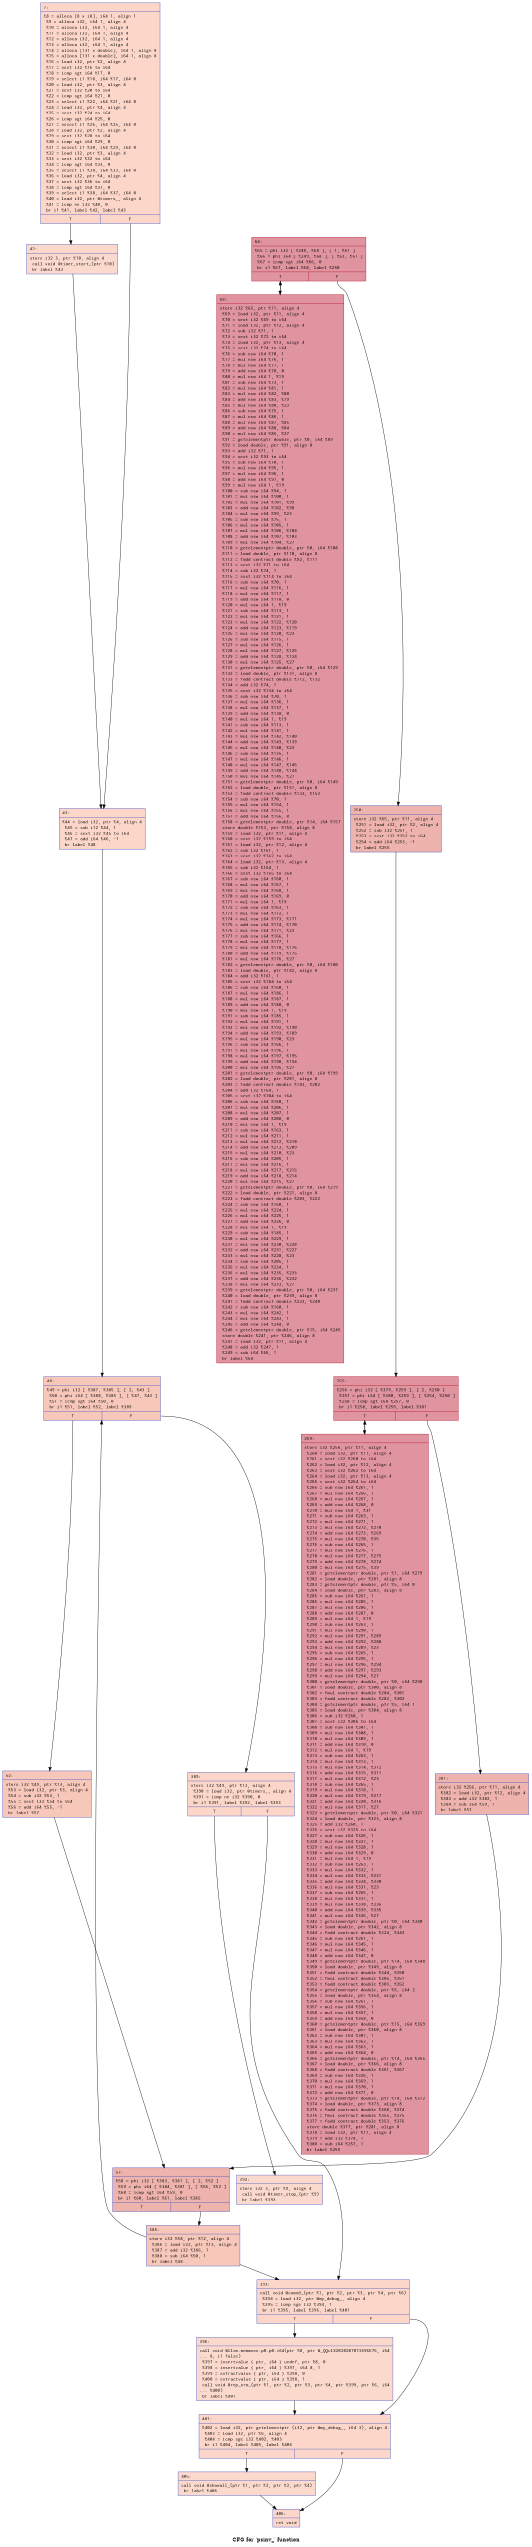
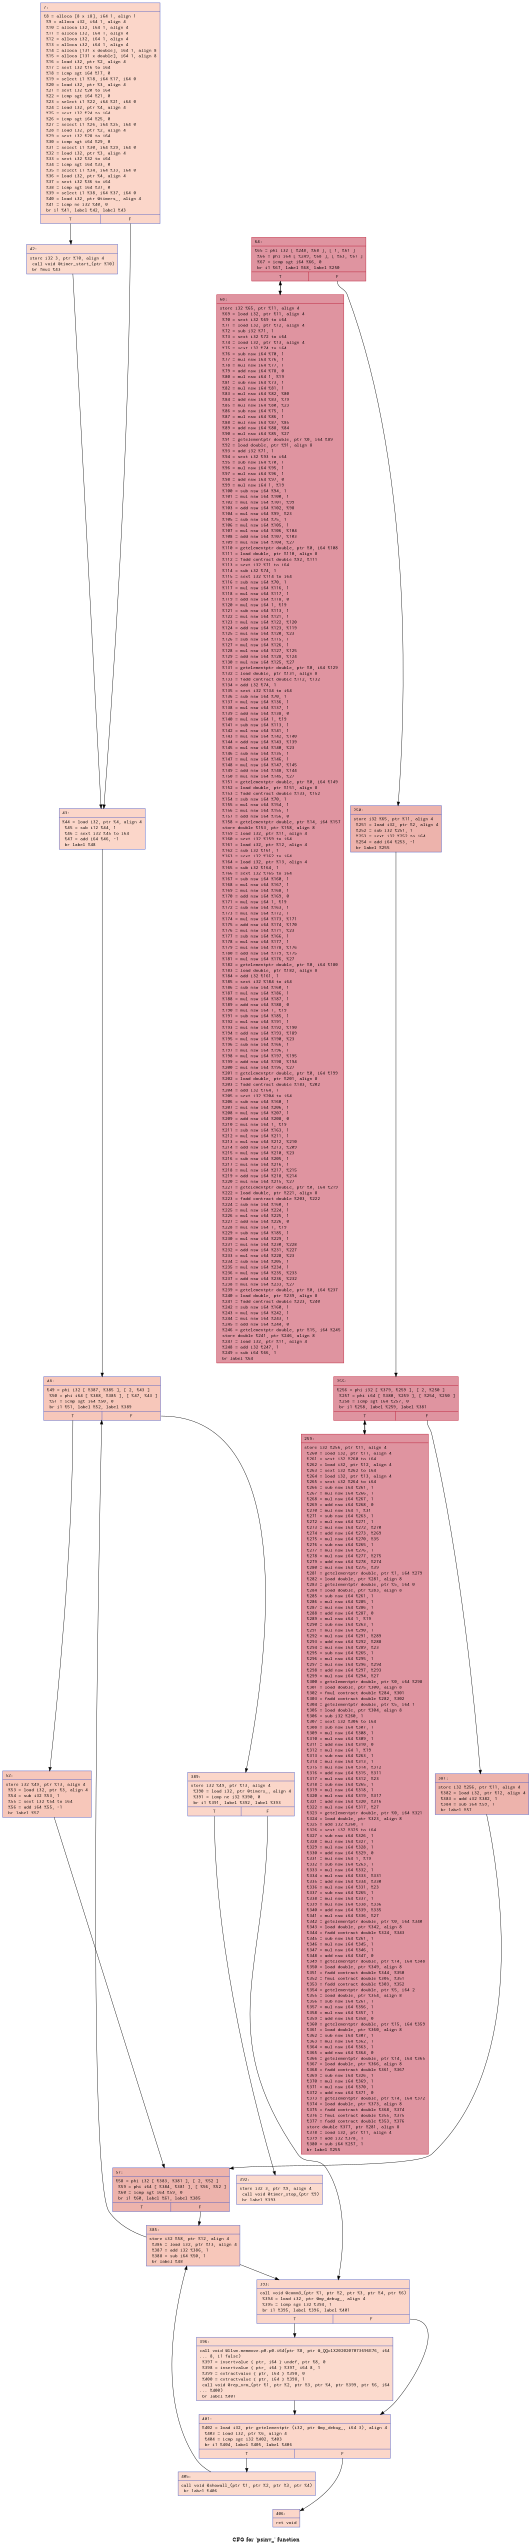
  digraph {
    label="CFG for 'psinv_' function"
    node [color="#3d50c3ff" fillcolor="#f6a38570" fontname=Courier shape=record style=filled]
    n1 [label="{7:\l|  %8 = alloca [8 x i8], i64 1, align 1\l  %9 = alloca i32, i64 1, align 4\l  %10 = alloca i32, i64 1, align 4\l  %11 = alloca i32, i64 1, align 4\l  %12 = alloca i32, i64 1, align 4\l  %13 = alloca i32, i64 1, align 4\l  %14 = alloca [131 x double], i64 1, align 8\l  %15 = alloca [131 x double], i64 1, align 8\l  %16 = load i32, ptr %2, align 4\l  %17 = sext i32 %16 to i64\l  %18 = icmp sgt i64 %17, 0\l  %19 = select i1 %18, i64 %17, i64 0\l  %20 = load i32, ptr %3, align 4\l  %21 = sext i32 %20 to i64\l  %22 = icmp sgt i64 %21, 0\l  %23 = select i1 %22, i64 %21, i64 0\l  %24 = load i32, ptr %4, align 4\l  %25 = sext i32 %24 to i64\l  %26 = icmp sgt i64 %25, 0\l  %27 = select i1 %26, i64 %25, i64 0\l  %28 = load i32, ptr %2, align 4\l  %29 = sext i32 %28 to i64\l  %30 = icmp sgt i64 %29, 0\l  %31 = select i1 %30, i64 %29, i64 0\l  %32 = load i32, ptr %3, align 4\l  %33 = sext i32 %32 to i64\l  %34 = icmp sgt i64 %33, 0\l  %35 = select i1 %34, i64 %33, i64 0\l  %36 = load i32, ptr %4, align 4\l  %37 = sext i32 %36 to i64\l  %38 = icmp sgt i64 %37, 0\l  %39 = select i1 %38, i64 %37, i64 0\l  %40 = load i32, ptr @timers_, align 4\l  %41 = icmp ne i32 %40, 0\l  br i1 %41, label %42, label %43\l|{<s0>T|<s1>F}}"]
-   n2 [fillcolor="#f7ac8e70" label="{42:\l|  store i32 3, ptr %10, align 4\l  call void @timer_start_(ptr %10)\l  br label %43\l}"]
+   n2 [fillcolor="#f7ac8e70" label="{42:\l|  store i32 3, ptr %10, align 4\l  call void @timer_start_(ptr %10)\l  br fmul %43\l}"]
    n3 [label="{43:\l|  %44 = load i32, ptr %4, align 4\l  %45 = sub i12 %44, 1\l  %46 = sext i32 %45 to i64\l  %47 = add i64 %46, -1\l  br label %48\l}"]
    n4 [fillcolor="#ec7f6370" label="{48:\l|  %49 = phi i32 [ %387, %385 ], [ 2, %43 ]\l  %50 = phi i64 [ %388, %385 ], [ %47, %43 ]\l  %51 = icmp sgt i64 %50, 0\l  br i1 %51, label %52, label %389\l|{<s0>T|<s1>F}}"]
    n5 [fillcolor="#ec7f6370" label="{52:\l|  store i32 %49, ptr %13, align 4\l  %53 = load i32, ptr %3, align 4\l  %54 = sub i32 %53, 1\l  %55 = sext i32 %54 to i64\l  %56 = add i64 %55, -1\l  br label %57\l}"]
    n6 [label="{389:\l|  store i32 %49, ptr %13, align 4\l  %390 = load i32, ptr @timers_, align 4\l  %391 = icmp ne i32 %390, 0\l  br i1 %391, label %392, label %393\l|{<s0>T|<s1>F}}"]
    n7 [fillcolor="#d6524470" label="{57:\l|  %58 = phi i32 [ %383, %381 ], [ 2, %52 ]\l  %59 = phi i64 [ %384, %381 ], [ %56, %52 ]\l  %60 = icmp sgt i64 %59, 0\l  br i1 %60, label %61, label %385\l|{<s0>T|<s1>F}}"]
    n8 [fillcolor="#f7ac8e70" label="{392:\l|  store i32 3, ptr %9, align 4\l  call void @timer_stop_(ptr %9)\l  br label %393\l}"]
    n9 [label="{393:\l|  call void @comm3_(ptr %1, ptr %2, ptr %3, ptr %4, ptr %6)\l  %394 = load i32, ptr @my_debug_, align 4\l  %395 = icmp sge i32 %394, 1\l  br i1 %395, label %396, label %401\l|{<s0>T|<s1>F}}"]
    n10 [fillcolor="#ec7f6370" label="{385:\l|  store i32 %58, ptr %12, align 4\l  %386 = load i32, ptr %13, align 4\l  %387 = add i32 %386, 1\l  %388 = sub i64 %50, 1\l  br label %48\l}"]
    n11 [fillcolor="#f7ac8e70" label="{396:\l|  call void @llvm.memmove.p0.p0.i64(ptr %8, ptr @_QQclX2020207073696E76, i64\l... 8, i1 false)\l  %397 = insertvalue \{ ptr, i64 \} undef, ptr %8, 0\l  %398 = insertvalue \{ ptr, i64 \} %397, i64 8, 1\l  %399 = extractvalue \{ ptr, i64 \} %398, 0\l  %400 = extractvalue \{ ptr, i64 \} %398, 1\l  call void @rep_nrm_(ptr %1, ptr %2, ptr %3, ptr %4, ptr %399, ptr %6, i64\l... %400)\l  br label %401\l}"]
    n12 [label="{401:\l|  %402 = load i32, ptr getelementptr (i32, ptr @my_debug_, i64 3), align 4\l  %403 = load i32, ptr %6, align 4\l  %404 = icmp sge i32 %402, %403\l  br i1 %404, label %405, label %406\l|{<s0>T|<s1>F}}"]
    n13 [color="#b70d28ff" fillcolor="#b70d2870" label="{64:\l|  %65 = phi i32 [ %248, %68 ], [ 1, %61 ]\l  %66 = phi i64 [ %249, %68 ], [ %63, %61 ]\l  %67 = icmp sgt i64 %66, 0\l  br i1 %67, label %68, label %250\l|{<s0>T|<s1>F}}"]
    n14 [color="#b70d28ff" fillcolor="#b70d2870" label="{68:\l|  store i32 %65, ptr %11, align 4\l  %69 = load i32, ptr %11, align 4\l  %70 = sext i32 %69 to i64\l  %71 = load i32, ptr %12, align 4\l  %72 = sub i32 %71, 1\l  %73 = sext i32 %72 to i64\l  %74 = load i32, ptr %13, align 4\l  %75 = sext i32 %74 to i64\l  %76 = sub nsw i64 %70, 1\l  %77 = mul nsw i64 %76, 1\l  %78 = mul nsw i64 %77, 1\l  %79 = add nsw i64 %78, 0\l  %80 = mul nsw i64 1, %19\l  %81 = sub nsw i64 %73, 1\l  %82 = mul nsw i64 %81, 1\l  %83 = mul nsw i64 %82, %80\l  %84 = add nsw i64 %83, %79\l  %85 = mul nsw i64 %80, %23\l  %86 = sub nsw i64 %75, 1\l  %87 = mul nsw i64 %86, 1\l  %88 = mul nsw i64 %87, %85\l  %89 = add nsw i64 %88, %84\l  %90 = mul nsw i64 %85, %27\l  %91 = getelementptr double, ptr %0, i64 %89\l  %92 = load double, ptr %91, align 8\l  %93 = add i32 %71, 1\l  %94 = sext i32 %93 to i64\l  %95 = sub nsw i64 %70, 1\l  %96 = mul nsw i64 %95, 1\l  %97 = mul nsw i64 %96, 1\l  %98 = add nsw i64 %97, 0\l  %99 = mul nsw i64 1, %19\l  %100 = sub nsw i64 %94, 1\l  %101 = mul nsw i64 %100, 1\l  %102 = mul nsw i64 %101, %99\l  %103 = add nsw i64 %102, %98\l  %104 = mul nsw i64 %99, %23\l  %105 = sub nsw i64 %75, 1\l  %106 = mul nsw i64 %105, 1\l  %107 = mul nsw i64 %106, %104\l  %108 = add nsw i64 %107, %103\l  %109 = mul nsw i64 %104, %27\l  %110 = getelementptr double, ptr %0, i64 %108\l  %111 = load double, ptr %110, align 8\l  %112 = fadd contract double %92, %111\l  %113 = sext i32 %71 to i64\l  %114 = sub i32 %74, 1\l  %115 = sext i32 %114 to i64\l  %116 = sub nsw i64 %70, 1\l  %117 = mul nsw i64 %116, 1\l  %118 = mul nsw i64 %117, 1\l  %119 = add nsw i64 %118, 0\l  %120 = mul nsw i64 1, %19\l  %121 = sub nsw i64 %113, 1\l  %122 = mul nsw i64 %121, 1\l  %123 = mul nsw i64 %122, %120\l  %124 = add nsw i64 %123, %119\l  %125 = mul nsw i64 %120, %23\l  %126 = sub nsw i64 %115, 1\l  %127 = mul nsw i64 %126, 1\l  %128 = mul nsw i64 %127, %125\l  %129 = add nsw i64 %128, %124\l  %130 = mul nsw i64 %125, %27\l  %131 = getelementptr double, ptr %0, i64 %129\l  %132 = load double, ptr %131, align 8\l  %133 = fadd contract double %112, %132\l  %134 = add i32 %74, 1\l  %135 = sext i32 %134 to i64\l  %136 = sub nsw i64 %70, 1\l  %137 = mul nsw i64 %136, 1\l  %138 = mul nsw i64 %137, 1\l  %139 = add nsw i64 %138, 0\l  %140 = mul nsw i64 1, %19\l  %141 = sub nsw i64 %113, 1\l  %142 = mul nsw i64 %141, 1\l  %143 = mul nsw i64 %142, %140\l  %144 = add nsw i64 %143, %139\l  %145 = mul nsw i64 %140, %23\l  %146 = sub nsw i64 %135, 1\l  %147 = mul nsw i64 %146, 1\l  %148 = mul nsw i64 %147, %145\l  %149 = add nsw i64 %148, %144\l  %150 = mul nsw i64 %145, %27\l  %151 = getelementptr double, ptr %0, i64 %149\l  %152 = load double, ptr %151, align 8\l  %153 = fadd contract double %133, %152\l  %154 = sub nsw i64 %70, 1\l  %155 = mul nsw i64 %154, 1\l  %156 = mul nsw i64 %155, 1\l  %157 = add nsw i64 %156, 0\l  %158 = getelementptr double, ptr %14, i64 %157\l  store double %153, ptr %158, align 8\l  %159 = load i32, ptr %11, align 4\l  %160 = sext i32 %159 to i64\l  %161 = load i32, ptr %12, align 4\l  %162 = sub i32 %161, 1\l  %163 = sext i32 %162 to i64\l  %164 = load i32, ptr %13, align 4\l  %165 = sub i32 %164, 1\l  %166 = sext i32 %165 to i64\l  %167 = sub nsw i64 %160, 1\l  %168 = mul nsw i64 %167, 1\l  %169 = mul nsw i64 %168, 1\l  %170 = add nsw i64 %169, 0\l  %171 = mul nsw i64 1, %19\l  %172 = sub nsw i64 %163, 1\l  %173 = mul nsw i64 %172, 1\l  %174 = mul nsw i64 %173, %171\l  %175 = add nsw i64 %174, %170\l  %176 = mul nsw i64 %171, %23\l  %177 = sub nsw i64 %166, 1\l  %178 = mul nsw i64 %177, 1\l  %179 = mul nsw i64 %178, %176\l  %180 = add nsw i64 %179, %175\l  %181 = mul nsw i64 %176, %27\l  %182 = getelementptr double, ptr %0, i64 %180\l  %183 = load double, ptr %182, align 8\l  %184 = add i32 %161, 1\l  %185 = sext i32 %184 to i64\l  %186 = sub nsw i64 %160, 1\l  %187 = mul nsw i64 %186, 1\l  %188 = mul nsw i64 %187, 1\l  %189 = add nsw i64 %188, 0\l  %190 = mul nsw i64 1, %19\l  %191 = sub nsw i64 %185, 1\l  %192 = mul nsw i64 %191, 1\l  %193 = mul nsw i64 %192, %190\l  %194 = add nsw i64 %193, %189\l  %195 = mul nsw i64 %190, %23\l  %196 = sub nsw i64 %166, 1\l  %197 = mul nsw i64 %196, 1\l  %198 = mul nsw i64 %197, %195\l  %199 = add nsw i64 %198, %194\l  %200 = mul nsw i64 %195, %27\l  %201 = getelementptr double, ptr %0, i64 %199\l  %202 = load double, ptr %201, align 8\l  %203 = fadd contract double %183, %202\l  %204 = add i32 %164, 1\l  %205 = sext i32 %204 to i64\l  %206 = sub nsw i64 %160, 1\l  %207 = mul nsw i64 %206, 1\l  %208 = mul nsw i64 %207, 1\l  %209 = add nsw i64 %208, 0\l  %210 = mul nsw i64 1, %19\l  %211 = sub nsw i64 %163, 1\l  %212 = mul nsw i64 %211, 1\l  %213 = mul nsw i64 %212, %210\l  %214 = add nsw i64 %213, %209\l  %215 = mul nsw i64 %210, %23\l  %216 = sub nsw i64 %205, 1\l  %217 = mul nsw i64 %216, 1\l  %218 = mul nsw i64 %217, %215\l  %219 = add nsw i64 %218, %214\l  %220 = mul nsw i64 %215, %27\l  %221 = getelementptr double, ptr %0, i64 %219\l  %222 = load double, ptr %221, align 8\l  %223 = fadd contract double %203, %222\l  %224 = sub nsw i64 %160, 1\l  %225 = mul nsw i64 %224, 1\l  %226 = mul nsw i64 %225, 1\l  %227 = add nsw i64 %226, 0\l  %228 = mul nsw i64 1, %19\l  %229 = sub nsw i64 %185, 1\l  %230 = mul nsw i64 %229, 1\l  %231 = mul nsw i64 %230, %228\l  %232 = add nsw i64 %231, %227\l  %233 = mul nsw i64 %228, %23\l  %234 = sub nsw i64 %205, 1\l  %235 = mul nsw i64 %234, 1\l  %236 = mul nsw i64 %235, %233\l  %237 = add nsw i64 %236, %232\l  %238 = mul nsw i64 %233, %27\l  %239 = getelementptr double, ptr %0, i64 %237\l  %240 = load double, ptr %239, align 8\l  %241 = fadd contract double %223, %240\l  %242 = sub nsw i64 %160, 1\l  %243 = mul nsw i64 %242, 1\l  %244 = mul nsw i64 %243, 1\l  %245 = add nsw i64 %244, 0\l  %246 = getelementptr double, ptr %15, i64 %245\l  store double %241, ptr %246, align 8\l  %247 = load i32, ptr %11, align 4\l  %248 = add i32 %247, 1\l  %249 = sub i64 %66, 1\l  br label %64\l}"]
    n15 [fillcolor="#d6524470" label="{250:\l|  store i32 %65, ptr %11, align 4\l  %251 = load i32, ptr %2, align 4\l  %252 = sub i32 %251, 1\l  %253 = sext i32 %252 to i64\l  %254 = add i64 %253, -1\l  br label %255\l}"]
    n16 [color="#b70d28ff" fillcolor="#b70d2870" label="{255:\l|  %256 = phi i32 [ %379, %259 ], [ 2, %250 ]\l  %257 = phi i64 [ %380, %259 ], [ %254, %250 ]\l  %258 = icmp sgt i64 %257, 0\l  br i1 %258, label %259, label %381\l|{<s0>T|<s1>F}}"]
    n17 [color="#b70d28ff" fillcolor="#b70d2870" label="{259:\l|  store i32 %256, ptr %11, align 4\l  %260 = load i32, ptr %11, align 4\l  %261 = sext i32 %260 to i64\l  %262 = load i32, ptr %12, align 4\l  %263 = sext i32 %262 to i64\l  %264 = load i32, ptr %13, align 4\l  %265 = sext i32 %264 to i64\l  %266 = sub nsw i64 %261, 1\l  %267 = mul nsw i64 %266, 1\l  %268 = mul nsw i64 %267, 1\l  %269 = add nsw i64 %268, 0\l  %270 = mul nsw i64 1, %31\l  %271 = sub nsw i64 %263, 1\l  %272 = mul nsw i64 %271, 1\l  %273 = mul nsw i64 %272, %270\l  %274 = add nsw i64 %273, %269\l  %275 = mul nsw i64 %270, %35\l  %276 = sub nsw i64 %265, 1\l  %277 = mul nsw i64 %276, 1\l  %278 = mul nsw i64 %277, %275\l  %279 = add nsw i64 %278, %274\l  %280 = mul nsw i64 %275, %39\l  %281 = getelementptr double, ptr %1, i64 %279\l  %282 = load double, ptr %281, align 8\l  %283 = getelementptr double, ptr %5, i64 0\l  %284 = load double, ptr %283, align 8\l  %285 = sub nsw i64 %261, 1\l  %286 = mul nsw i64 %285, 1\l  %287 = mul nsw i64 %286, 1\l  %288 = add nsw i64 %287, 0\l  %289 = mul nsw i64 1, %19\l  %290 = sub nsw i64 %263, 1\l  %291 = mul nsw i64 %290, 1\l  %292 = mul nsw i64 %291, %289\l  %293 = add nsw i64 %292, %288\l  %294 = mul nsw i64 %289, %23\l  %295 = sub nsw i64 %265, 1\l  %296 = mul nsw i64 %295, 1\l  %297 = mul nsw i64 %296, %294\l  %298 = add nsw i64 %297, %293\l  %299 = mul nsw i64 %294, %27\l  %300 = getelementptr double, ptr %0, i64 %298\l  %301 = load double, ptr %300, align 8\l  %302 = fmul contract double %284, %301\l  %303 = fadd contract double %282, %302\l  %304 = getelementptr double, ptr %5, i64 1\l  %305 = load double, ptr %304, align 8\l  %306 = sub i32 %260, 1\l  %307 = sext i32 %306 to i64\l  %308 = sub nsw i64 %307, 1\l  %309 = mul nsw i64 %308, 1\l  %310 = mul nsw i64 %309, 1\l  %311 = add nsw i64 %310, 0\l  %312 = mul nsw i64 1, %19\l  %313 = sub nsw i64 %263, 1\l  %314 = mul nsw i64 %313, 1\l  %315 = mul nsw i64 %314, %312\l  %316 = add nsw i64 %315, %311\l  %317 = mul nsw i64 %312, %23\l  %318 = sub nsw i64 %265, 1\l  %319 = mul nsw i64 %318, 1\l  %320 = mul nsw i64 %319, %317\l  %321 = add nsw i64 %320, %316\l  %322 = mul nsw i64 %317, %27\l  %323 = getelementptr double, ptr %0, i64 %321\l  %324 = load double, ptr %323, align 8\l  %325 = add i32 %260, 1\l  %326 = sext i32 %325 to i64\l  %327 = sub nsw i64 %326, 1\l  %328 = mul nsw i64 %327, 1\l  %329 = mul nsw i64 %328, 1\l  %330 = add nsw i64 %329, 0\l  %331 = mul nsw i64 1, %19\l  %332 = sub nsw i64 %263, 1\l  %333 = mul nsw i64 %332, 1\l  %334 = mul nsw i64 %333, %331\l  %335 = add nsw i64 %334, %330\l  %336 = mul nsw i64 %331, %23\l  %337 = sub nsw i64 %265, 1\l  %338 = mul nsw i64 %337, 1\l  %339 = mul nsw i64 %338, %336\l  %340 = add nsw i64 %339, %335\l  %341 = mul nsw i64 %336, %27\l  %342 = getelementptr double, ptr %0, i64 %340\l  %343 = load double, ptr %342, align 8\l  %344 = fadd contract double %324, %343\l  %345 = sub nsw i64 %261, 1\l  %346 = mul nsw i64 %345, 1\l  %347 = mul nsw i64 %346, 1\l  %348 = add nsw i64 %347, 0\l  %349 = getelementptr double, ptr %14, i64 %348\l  %350 = load double, ptr %349, align 8\l  %351 = fadd contract double %344, %350\l  %352 = fmul contract double %305, %351\l  %353 = fadd contract double %303, %352\l  %354 = getelementptr double, ptr %5, i64 2\l  %355 = load double, ptr %354, align 8\l  %356 = sub nsw i64 %261, 1\l  %357 = mul nsw i64 %356, 1\l  %358 = mul nsw i64 %357, 1\l  %359 = add nsw i64 %358, 0\l  %360 = getelementptr double, ptr %15, i64 %359\l  %361 = load double, ptr %360, align 8\l  %362 = sub nsw i64 %307, 1\l  %363 = mul nsw i64 %362, 1\l  %364 = mul nsw i64 %363, 1\l  %365 = add nsw i64 %364, 0\l  %366 = getelementptr double, ptr %14, i64 %365\l  %367 = load double, ptr %366, align 8\l  %368 = fadd contract double %361, %367\l  %369 = sub nsw i64 %326, 1\l  %370 = mul nsw i64 %369, 1\l  %371 = mul nsw i64 %370, 1\l  %372 = add nsw i64 %371, 0\l  %373 = getelementptr double, ptr %14, i64 %372\l  %374 = load double, ptr %373, align 8\l  %375 = fadd contract double %368, %374\l  %376 = fmul contract double %355, %375\l  %377 = fadd contract double %353, %376\l  store double %377, ptr %281, align 8\l  %378 = load i32, ptr %11, align 4\l  %379 = add i32 %378, 1\l  %380 = sub i64 %257, 1\l  br label %255\l}"]
    n18 [fillcolor="#d6524470" label="{381:\l|  store i32 %256, ptr %11, align 4\l  %382 = load i32, ptr %12, align 4\l  %383 = add i32 %382, 1\l  %384 = sub i64 %59, 1\l  br label %57\l}"]
    n19 [fillcolor="#f7ac8e70" label="{405:\l|  call void @showall_(ptr %1, ptr %2, ptr %3, ptr %4)\l  br label %406\l}"]
    n20 [label="{406:\l|  ret void\l}"]
    n1 -> n2 [tailport=s0]
    n1 -> n3 [tailport=s1]
    n2 -> n3
    n3 -> n4
    n4 -> n5 [tailport=s0]
    n4 -> n6 [tailport=s1]
    n5 -> n7
    n6 -> n8 [tailport=s0]
    n6 -> n9 [tailport=s1]
    n7 -> n10 [tailport=s1]
    n9 -> n11 [tailport=s0]
    n9 -> n12 [tailport=s1]
    n10 -> n4
    n10 -> n9
    n11 -> n12
    n12 -> n19 [tailport=s0]
    n12 -> n20 [tailport=s1]
    n13 -> n14 [tailport=s0]
    n13 -> n15 [tailport=s1]
    n14 -> n13
    n15 -> n16
    n16 -> n17 [tailport=s0]
    n16 -> n18 [tailport=s1]
    n17 -> n16
    n18 -> n7
-   n19 -> n20
+   n19 -> n10
  }
